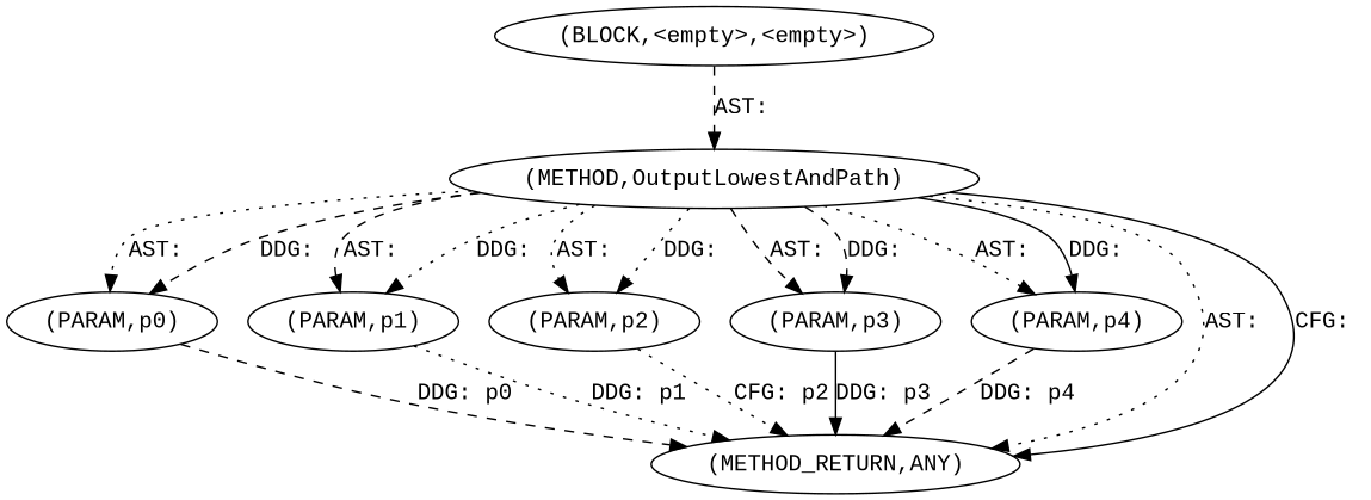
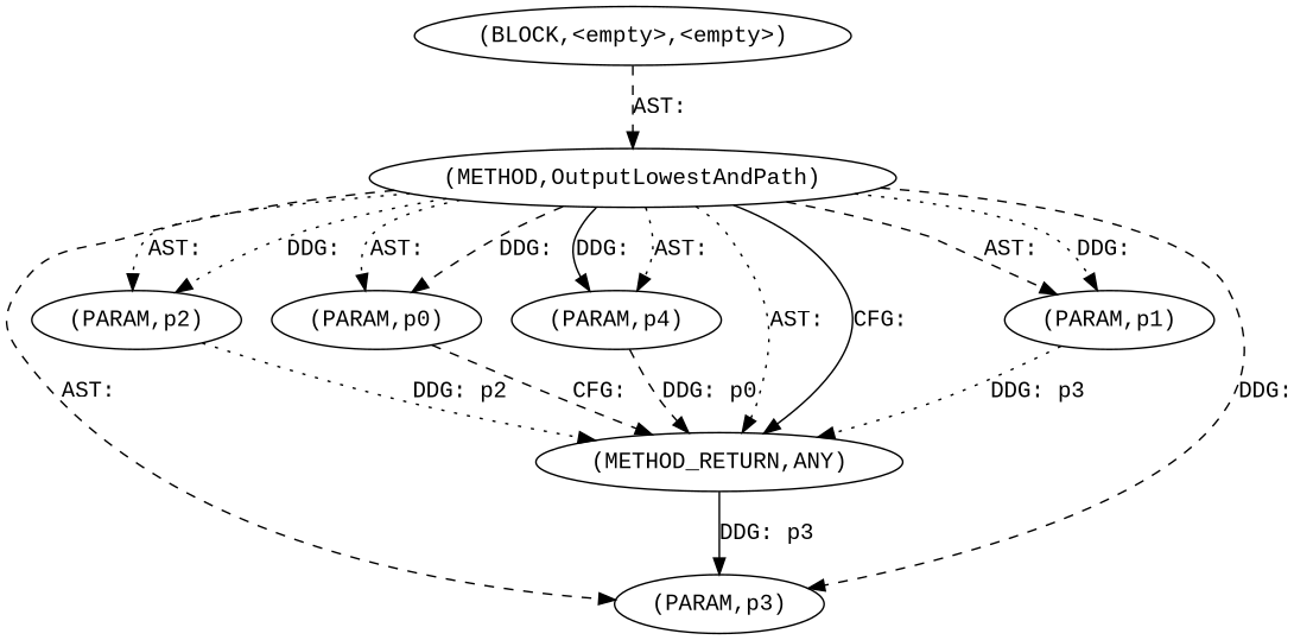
  digraph {
    fontname="Liberation Mono"
    node [fontname="Liberation Mono"]
    edge [fontname="Liberation Mono" style=dotted]
    n1 [label=<(METHOD,OutputLowestAndPath)>]
    n2 [label=<(PARAM,p0)>]
    n3 [label=<(PARAM,p1)>]
    n4 [label=<(PARAM,p2)>]
    n5 [label=<(PARAM,p3)>]
    n6 [label=<(PARAM,p4)>]
    n7 [label=<(METHOD_RETURN,ANY)>]
    n8 [label=<(BLOCK,&lt;empty&gt;,&lt;empty&gt;)>]
    n1 -> n2 [label="AST: "]
    n1 -> n2 [label="DDG: " style=dashed]
    n1 -> n3 [label="AST: " style=dashed]
    n1 -> n3 [label="DDG: "]
    n1 -> n4 [label="AST: "]
    n1 -> n4 [label="DDG: "]
    n1 -> n5 [label="AST: " style=dashed]
    n1 -> n5 [label="DDG: " style=dashed]
    n1 -> n6 [label="AST: "]
    n1 -> n6 [label="DDG: " style=solid]
    n1 -> n7 [label="AST: "]
    n1 -> n7 [label="CFG: " style=solid]
-   n2 -> n7 [label="DDG: p0" style=dashed]
-   n3 -> n7 [label="DDG: p1"]
-   n4 -> n7 [label="CFG: p2"]
-   n5 -> n7 [label="DDG: p3" style=solid]
-   n6 -> n7 [label="DDG: p4" style=dashed]
+   n2 -> n7 [label="CFG: " style=dashed]
+   n3 -> n7 [label="DDG: p3"]
+   n4 -> n7 [label="DDG: p2"]
+   n7 -> n5 [label="DDG: p3" style=solid]
+   n6 -> n7 [label="DDG: p0" style=dashed]
    n8 -> n1 [label="AST: " style=dashed]
  }
